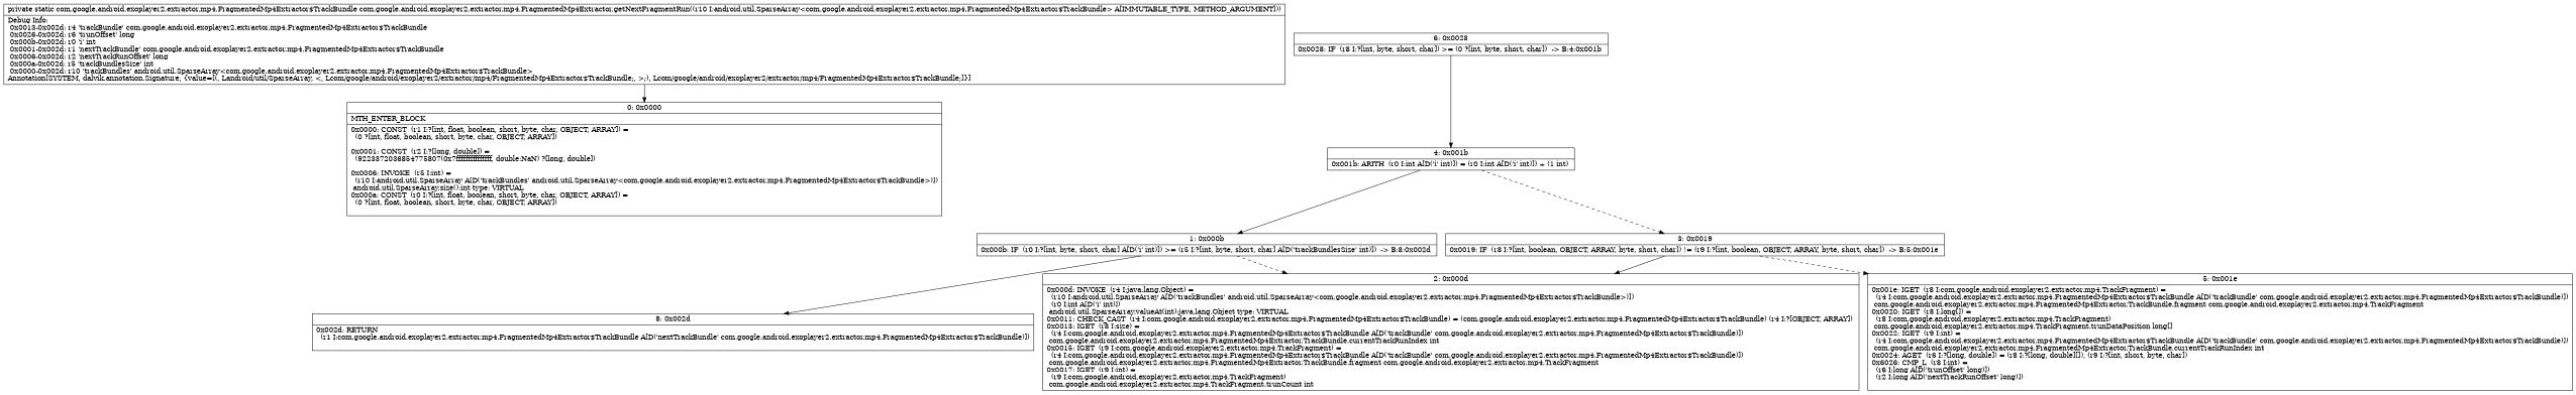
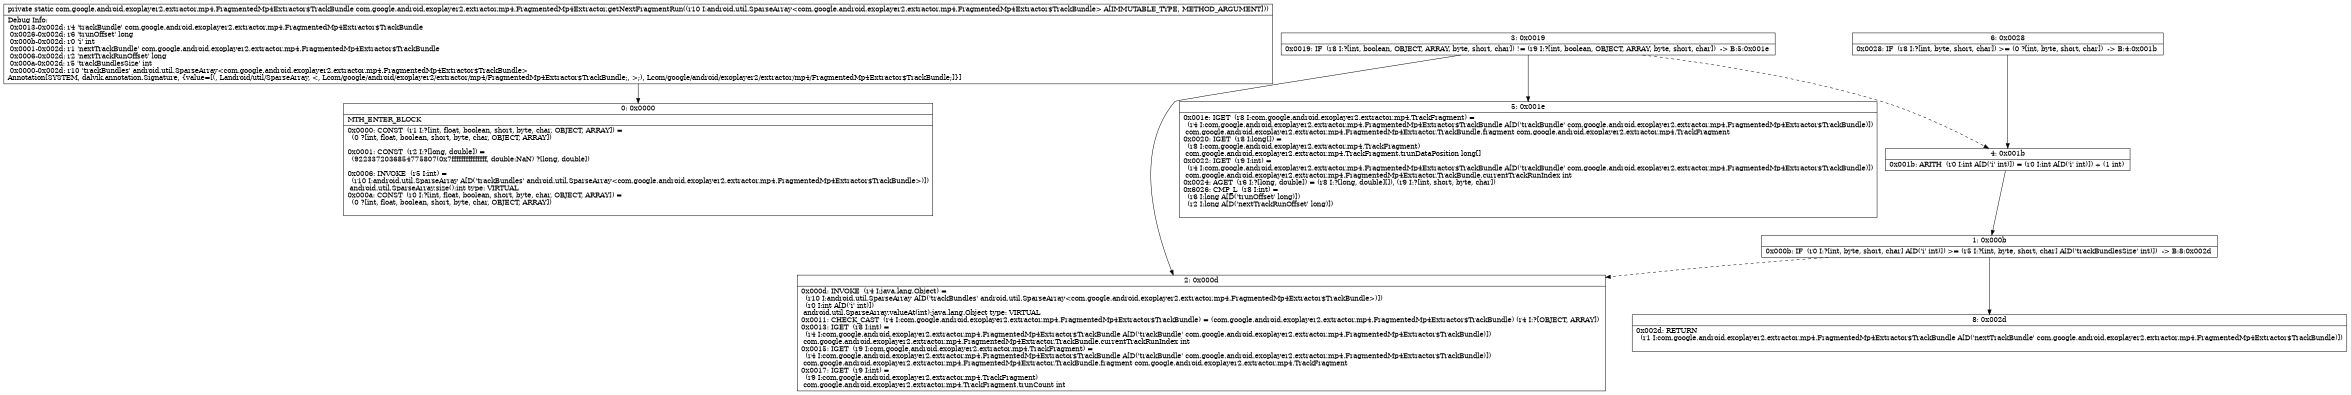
  digraph {
    node [shape=record]
    n1 [label="{0\:\ 0x0000|MTH_ENTER_BLOCK\l|0x0000: CONST  (r1 I:?[int, float, boolean, short, byte, char, OBJECT, ARRAY]) = \l  (0 ?[int, float, boolean, short, byte, char, OBJECT, ARRAY])\l \l0x0001: CONST  (r2 I:?[long, double]) = \l  (9223372036854775807(0x7fffffffffffffff, double:NaN) ?[long, double])\l \l0x0006: INVOKE  (r5 I:int) = \l  (r10 I:android.util.SparseArray A[D('trackBundles' android.util.SparseArray\<com.google.android.exoplayer2.extractor.mp4.FragmentedMp4Extractor$TrackBundle\>)])\l android.util.SparseArray.size():int type: VIRTUAL \l0x000a: CONST  (r0 I:?[int, float, boolean, short, byte, char, OBJECT, ARRAY]) = \l  (0 ?[int, float, boolean, short, byte, char, OBJECT, ARRAY])\l \l}"]
    n2 [label="{1\:\ 0x000b|0x000b: IF  (r0 I:?[int, byte, short, char] A[D('i' int)]) \>= (r5 I:?[int, byte, short, char] A[D('trackBundlesSize' int)])  \-\> B:8:0x002d \l}"]
-   n3 [label="{2\:\ 0x000d|0x000d: INVOKE  (r4 I:java.lang.Object) = \l  (r10 I:android.util.SparseArray A[D('trackBundles' android.util.SparseArray\<com.google.android.exoplayer2.extractor.mp4.FragmentedMp4Extractor$TrackBundle\>)])\l  (r0 I:int A[D('i' int)])\l android.util.SparseArray.valueAt(int):java.lang.Object type: VIRTUAL \l0x0011: CHECK_CAST  (r4 I:com.google.android.exoplayer2.extractor.mp4.FragmentedMp4Extractor$TrackBundle) = (com.google.android.exoplayer2.extractor.mp4.FragmentedMp4Extractor$TrackBundle) (r4 I:?[OBJECT, ARRAY]) \l0x0013: IGET  (r8 I:size) = \l  (r4 I:com.google.android.exoplayer2.extractor.mp4.FragmentedMp4Extractor$TrackBundle A[D('trackBundle' com.google.android.exoplayer2.extractor.mp4.FragmentedMp4Extractor$TrackBundle)])\l com.google.android.exoplayer2.extractor.mp4.FragmentedMp4Extractor.TrackBundle.currentTrackRunIndex int \l0x0015: IGET  (r9 I:com.google.android.exoplayer2.extractor.mp4.TrackFragment) = \l  (r4 I:com.google.android.exoplayer2.extractor.mp4.FragmentedMp4Extractor$TrackBundle A[D('trackBundle' com.google.android.exoplayer2.extractor.mp4.FragmentedMp4Extractor$TrackBundle)])\l com.google.android.exoplayer2.extractor.mp4.FragmentedMp4Extractor.TrackBundle.fragment com.google.android.exoplayer2.extractor.mp4.TrackFragment \l0x0017: IGET  (r9 I:int) = \l  (r9 I:com.google.android.exoplayer2.extractor.mp4.TrackFragment)\l com.google.android.exoplayer2.extractor.mp4.TrackFragment.trunCount int \l}"]
+   n3 [label="{2\:\ 0x000d|0x000d: INVOKE  (r4 I:java.lang.Object) = \l  (r10 I:android.util.SparseArray A[D('trackBundles' android.util.SparseArray\<com.google.android.exoplayer2.extractor.mp4.FragmentedMp4Extractor$TrackBundle\>)])\l  (r0 I:int A[D('i' int)])\l android.util.SparseArray.valueAt(int):java.lang.Object type: VIRTUAL \l0x0011: CHECK_CAST  (r4 I:com.google.android.exoplayer2.extractor.mp4.FragmentedMp4Extractor$TrackBundle) = (com.google.android.exoplayer2.extractor.mp4.FragmentedMp4Extractor$TrackBundle) (r4 I:?[OBJECT, ARRAY]) \l0x0013: IGET  (r8 I:int) = \l  (r4 I:com.google.android.exoplayer2.extractor.mp4.FragmentedMp4Extractor$TrackBundle A[D('trackBundle' com.google.android.exoplayer2.extractor.mp4.FragmentedMp4Extractor$TrackBundle)])\l com.google.android.exoplayer2.extractor.mp4.FragmentedMp4Extractor.TrackBundle.currentTrackRunIndex int \l0x0015: IGET  (r9 I:com.google.android.exoplayer2.extractor.mp4.TrackFragment) = \l  (r4 I:com.google.android.exoplayer2.extractor.mp4.FragmentedMp4Extractor$TrackBundle A[D('trackBundle' com.google.android.exoplayer2.extractor.mp4.FragmentedMp4Extractor$TrackBundle)])\l com.google.android.exoplayer2.extractor.mp4.FragmentedMp4Extractor.TrackBundle.fragment com.google.android.exoplayer2.extractor.mp4.TrackFragment \l0x0017: IGET  (r9 I:int) = \l  (r9 I:com.google.android.exoplayer2.extractor.mp4.TrackFragment)\l com.google.android.exoplayer2.extractor.mp4.TrackFragment.trunCount int \l}"]
    n4 [label="{8\:\ 0x002d|0x002d: RETURN  \l  (r1 I:com.google.android.exoplayer2.extractor.mp4.FragmentedMp4Extractor$TrackBundle A[D('nextTrackBundle' com.google.android.exoplayer2.extractor.mp4.FragmentedMp4Extractor$TrackBundle)])\l \l}"]
    n5 [label="{3\:\ 0x0019|0x0019: IF  (r8 I:?[int, boolean, OBJECT, ARRAY, byte, short, char]) != (r9 I:?[int, boolean, OBJECT, ARRAY, byte, short, char])  \-\> B:5:0x001e \l}"]
    n6 [label="{4\:\ 0x001b|0x001b: ARITH  (r0 I:int A[D('i' int)]) = (r0 I:int A[D('i' int)]) + (1 int) \l}"]
    n7 [label="{5\:\ 0x001e|0x001e: IGET  (r8 I:com.google.android.exoplayer2.extractor.mp4.TrackFragment) = \l  (r4 I:com.google.android.exoplayer2.extractor.mp4.FragmentedMp4Extractor$TrackBundle A[D('trackBundle' com.google.android.exoplayer2.extractor.mp4.FragmentedMp4Extractor$TrackBundle)])\l com.google.android.exoplayer2.extractor.mp4.FragmentedMp4Extractor.TrackBundle.fragment com.google.android.exoplayer2.extractor.mp4.TrackFragment \l0x0020: IGET  (r8 I:long[]) = \l  (r8 I:com.google.android.exoplayer2.extractor.mp4.TrackFragment)\l com.google.android.exoplayer2.extractor.mp4.TrackFragment.trunDataPosition long[] \l0x0022: IGET  (r9 I:int) = \l  (r4 I:com.google.android.exoplayer2.extractor.mp4.FragmentedMp4Extractor$TrackBundle A[D('trackBundle' com.google.android.exoplayer2.extractor.mp4.FragmentedMp4Extractor$TrackBundle)])\l com.google.android.exoplayer2.extractor.mp4.FragmentedMp4Extractor.TrackBundle.currentTrackRunIndex int \l0x0024: AGET  (r6 I:?[long, double]) = (r8 I:?[long, double][]), (r9 I:?[int, short, byte, char]) \l0x6026: CMP_L  (r8 I:int) = \l  (r6 I:long A[D('trunOffset' long)])\l  (r2 I:long A[D('nextTrackRunOffset' long)])\l \l}"]
    n8 [label="{6\:\ 0x0028|0x0028: IF  (r8 I:?[int, byte, short, char]) \>= (0 ?[int, byte, short, char])  \-\> B:4:0x001b \l}"]
    n9 [label="{private static com.google.android.exoplayer2.extractor.mp4.FragmentedMp4Extractor$TrackBundle com.google.android.exoplayer2.extractor.mp4.FragmentedMp4Extractor.getNextFragmentRun((r10 I:android.util.SparseArray\<com.google.android.exoplayer2.extractor.mp4.FragmentedMp4Extractor$TrackBundle\> A[IMMUTABLE_TYPE, METHOD_ARGUMENT]))  | Debug Info:\l  0x0013\-0x002d: r4 'trackBundle' com.google.android.exoplayer2.extractor.mp4.FragmentedMp4Extractor$TrackBundle\l  0x0026\-0x002d: r6 'trunOffset' long\l  0x000b\-0x002d: r0 'i' int\l  0x0001\-0x002d: r1 'nextTrackBundle' com.google.android.exoplayer2.extractor.mp4.FragmentedMp4Extractor$TrackBundle\l  0x0006\-0x002d: r2 'nextTrackRunOffset' long\l  0x000a\-0x002d: r5 'trackBundlesSize' int\l  0x0000\-0x002d: r10 'trackBundles' android.util.SparseArray\<com.google.android.exoplayer2.extractor.mp4.FragmentedMp4Extractor$TrackBundle\>\lAnnotation[SYSTEM, dalvik.annotation.Signature, \{value=[(, Landroid\/util\/SparseArray, \<, Lcom\/google\/android\/exoplayer2\/extractor\/mp4\/FragmentedMp4Extractor$TrackBundle;, \>;), Lcom\/google\/android\/exoplayer2\/extractor\/mp4\/FragmentedMp4Extractor$TrackBundle;]\}]\l}"]
    n2 -> n3 [style=dashed]
    n2 -> n4
    n5 -> n3
-   n6 -> n5 [style=dashed]
-   n5 -> n7 [style=dashed]
+   n5 -> n6 [style=dashed]
+   n5 -> n7
    n6 -> n2
    n8 -> n6
    n9 -> n1
  }
